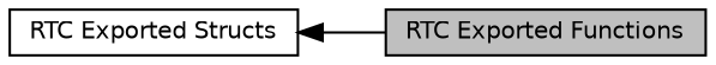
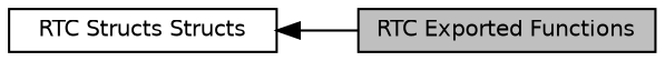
  digraph {
    rankdir=LR
    node [color=black fontname=Helvetica fontsize=10 shape=box style=filled]
    n1 [fillcolor=grey75 fontcolor=black height=0.2 label="RTC Exported Functions" width=0.4]
-   n2 [fillcolor=white height=0.2 label="RTC Exported Structs" width=0.4]
+   n2 [fillcolor=white height=0.2 label="RTC Structs Structs" width=0.4]
    n2 -> n1 [dir=back fontname=Helvetica fontsize=10 labelfontname=Helvetica labelfontsize=10 shape=plaintext style=solid]
  }
